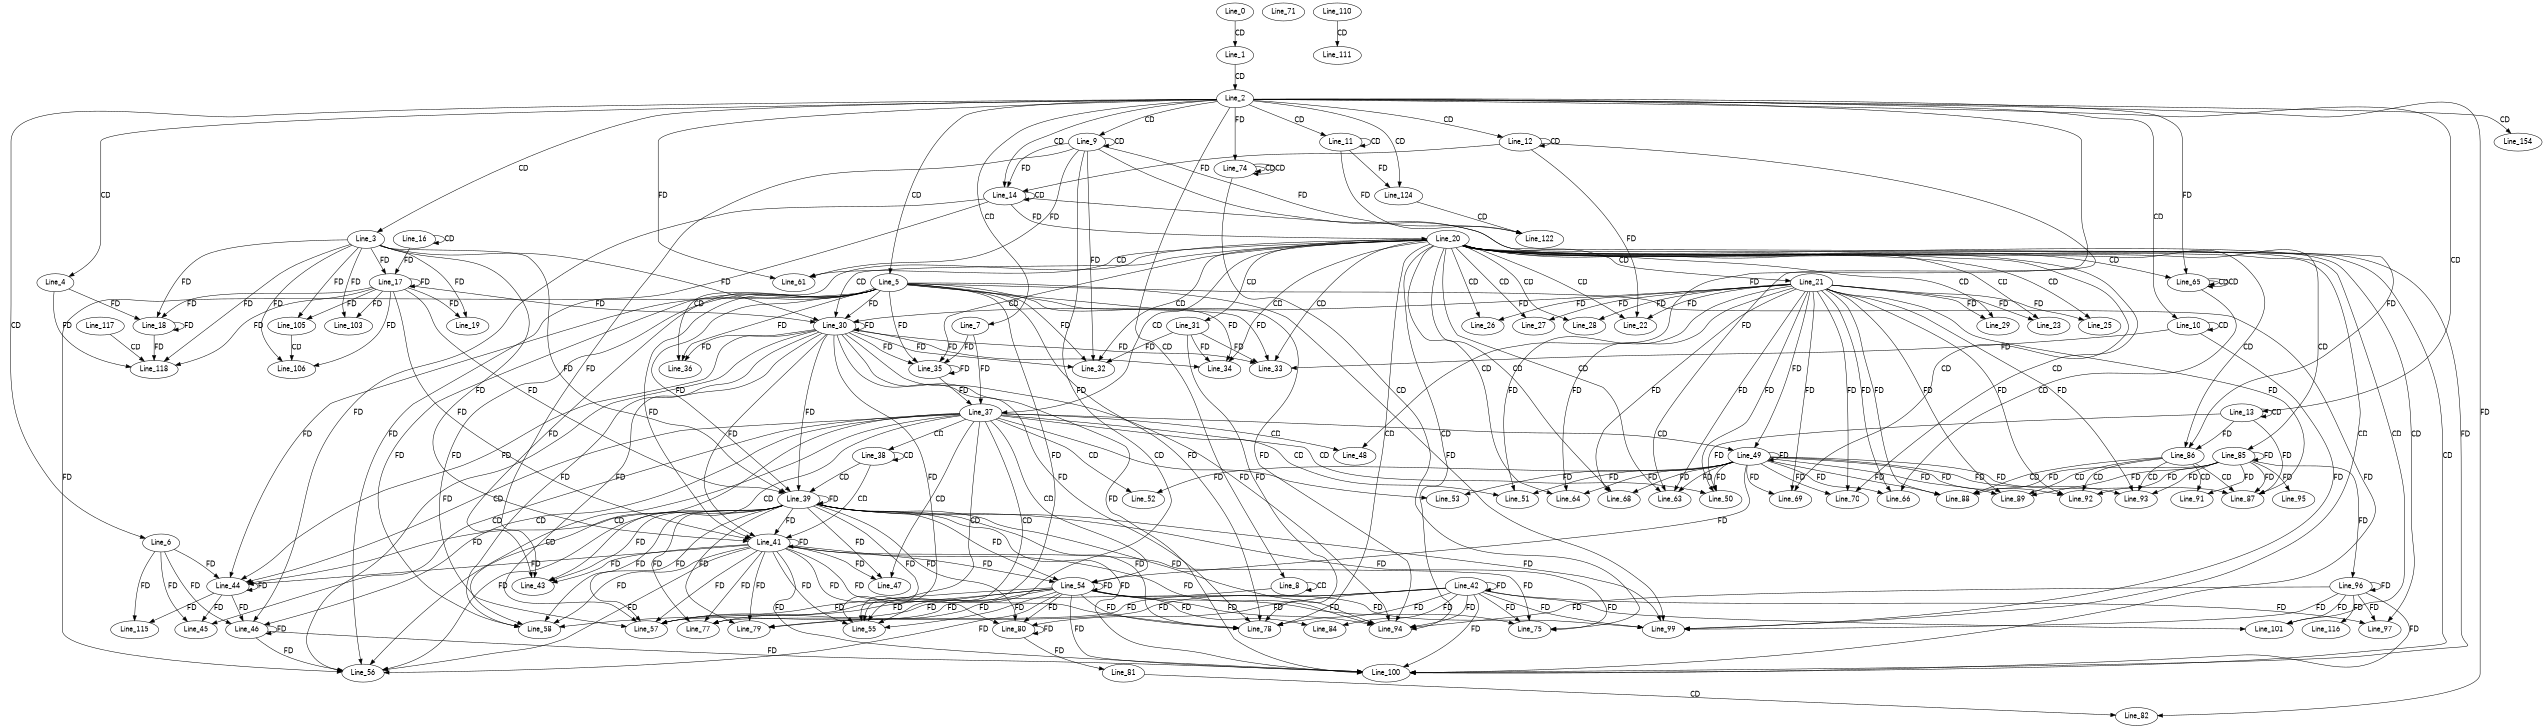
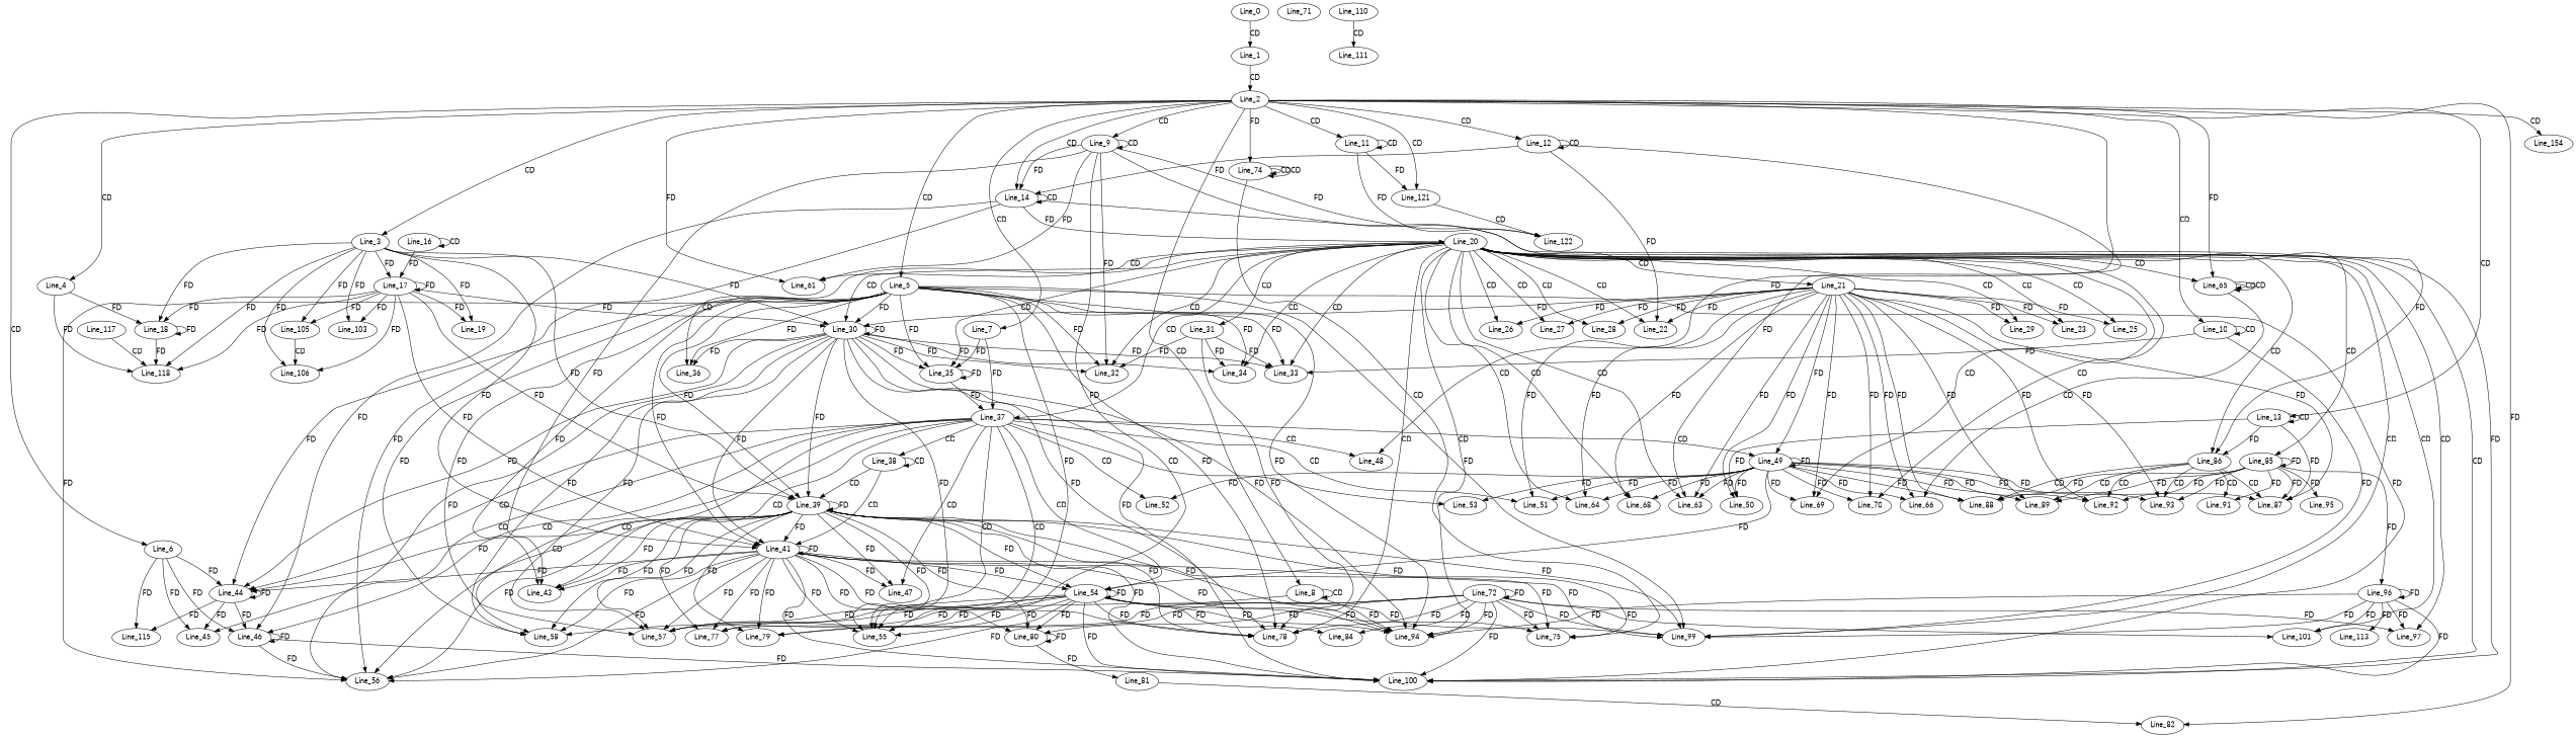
  digraph {
    fontname=Lato
    node [fontname=Lato]
    edge [fontname=Lato]
    Line_0
    Line_1
    Line_2
    Line_3
    Line_4
    Line_5
    Line_6
    Line_7
    Line_8
    Line_9
    Line_10
    Line_11
    Line_12
    Line_13
    Line_14
    Line_48
    Line_61
    Line_65
    Line_74
    Line_82
-   Line_121 [label=Line_124]
+   Line_121
    n22 [label=Line_154]
    Line_17
    Line_18
    Line_19
    Line_30
    Line_39
    Line_41
    Line_103
    Line_105
    Line_106
    Line_118
    Line_32
    Line_33
    Line_34
    Line_35
    Line_36
    Line_43
    Line_44
    Line_55
    Line_56
    Line_57
    Line_58
    Line_78
    n45 [label=Line_94]
    Line_99
    Line_100
    Line_45
    Line_46
    Line_115
    Line_37
    Line_86
    Line_122
    Line_22
    Line_63
    Line_50
    Line_87
    Line_20
    Line_66
    Line_75
    Line_47
    Line_54
    Line_77
    Line_79
    Line_80
    Line_49
    Line_51
    Line_38
    Line_52
    Line_53
    Line_88
    Line_89
    Line_92
    Line_93
    Line_91
    Line_21
    Line_23
    Line_25
    Line_26
    Line_27
    Line_28
    Line_29
    Line_31
    Line_64
    Line_68
    Line_69
    Line_70
    Line_85
    Line_97
    Line_101
    Line_16
    Line_95
    Line_96
    Line_84
    Line_81
    Line_71
-   Line_72 [label=Line_42]
-   Line_116
+   Line_72
+   Line_116 [label=Line_113]
    Line_110
    Line_111
    Line_117
    Line_0 -> Line_1 [label=CD]
    Line_1 -> Line_2 [label=CD]
    Line_2 -> Line_3 [label=CD]
    Line_2 -> Line_4 [label=CD]
    Line_2 -> Line_5 [label=CD]
    Line_2 -> Line_6 [label=CD]
    Line_2 -> Line_7 [label=CD]
    Line_2 -> Line_8 [label=CD]
    Line_2 -> Line_9 [label=CD]
    Line_2 -> Line_10 [label=CD]
    Line_2 -> Line_11 [label=CD]
    Line_2 -> Line_12 [label=CD]
    Line_2 -> Line_13 [label=CD]
    Line_2 -> Line_14 [label=CD]
    Line_2 -> Line_48 [label=FD]
    Line_2 -> Line_61 [label=FD]
    Line_2 -> Line_65 [label=FD]
    Line_2 -> Line_74 [label=FD]
    Line_2 -> Line_82 [label=FD]
    Line_2 -> Line_121 [label=CD]
    Line_2 -> n22 [label=CD]
    Line_3 -> Line_17 [label=FD]
    Line_3 -> Line_18 [label=FD]
    Line_3 -> Line_19 [label=FD]
    Line_3 -> Line_30 [label=FD]
    Line_3 -> Line_39 [label=FD]
    Line_3 -> Line_41 [label=FD]
    Line_3 -> Line_103 [label=FD]
    Line_3 -> Line_105 [label=FD]
    Line_3 -> Line_106 [label=FD]
    Line_3 -> Line_118 [label=FD]
    Line_4 -> Line_18 [label=FD]
    Line_4 -> Line_118 [label=FD]
    Line_5 -> Line_30 [label=FD]
    Line_5 -> Line_39 [label=FD]
    Line_5 -> Line_41 [label=FD]
    Line_5 -> Line_32 [label=FD]
    Line_5 -> Line_33 [label=FD]
    Line_5 -> Line_34 [label=FD]
    Line_5 -> Line_35 [label=FD]
    Line_5 -> Line_36 [label=FD]
    Line_5 -> Line_43 [label=FD]
    Line_5 -> Line_44 [label=FD]
    Line_5 -> Line_55 [label=FD]
    Line_5 -> Line_56 [label=FD]
    Line_5 -> Line_57 [label=FD]
    Line_5 -> Line_58 [label=FD]
    Line_5 -> Line_78 [label=FD]
    Line_5 -> n45 [label=FD]
    Line_5 -> Line_99 [label=FD]
    Line_5 -> Line_100 [label=FD]
    Line_6 -> Line_44 [label=FD]
    Line_6 -> Line_45 [label=FD]
    Line_6 -> Line_46 [label=FD]
    Line_6 -> Line_115 [label=FD]
    Line_7 -> Line_35 [label=FD]
    Line_7 -> Line_37 [label=FD]
    Line_8 -> Line_8 [label=CD]
    Line_8 -> Line_57 [label=FD]
+   Line_8 -> n45 [label=FD]
    Line_9 -> Line_9 [label=CD]
    Line_9 -> Line_14 [label=FD]
    Line_9 -> Line_61 [label=FD]
    Line_9 -> Line_32 [label=FD]
    Line_9 -> Line_43 [label=FD]
    Line_9 -> Line_55 [label=FD]
    Line_9 -> Line_86 [label=FD]
    Line_9 -> Line_122 [label=FD]
    Line_10 -> Line_10 [label=CD]
    Line_10 -> Line_33 [label=FD]
    Line_10 -> Line_99 [label=FD]
    Line_11 -> Line_11 [label=CD]
    Line_11 -> Line_121 [label=FD]
    Line_11 -> Line_122 [label=FD]
    Line_12 -> Line_12 [label=CD]
    Line_12 -> Line_14 [label=FD]
    Line_12 -> Line_22 [label=FD]
    Line_12 -> Line_63 [label=FD]
    Line_13 -> Line_13 [label=CD]
    Line_13 -> Line_86 [label=FD]
    Line_13 -> Line_50 [label=FD]
    Line_13 -> Line_87 [label=FD]
    Line_14 -> Line_14 [label=CD]
    Line_14 -> Line_56 [label=FD]
    Line_14 -> Line_100 [label=FD]
    Line_14 -> Line_46 [label=FD]
    Line_14 -> Line_20 [label=FD]
    Line_65 -> Line_65 [label=CD]
    Line_65 -> Line_65 [label=CD]
    Line_65 -> Line_66 [label=CD]
    Line_74 -> Line_74 [label=CD]
    Line_74 -> Line_74 [label=CD]
    Line_74 -> Line_75 [label=CD]
    Line_121 -> Line_122 [label=CD]
    Line_17 -> Line_17 [label=FD]
    Line_17 -> Line_18 [label=FD]
    Line_17 -> Line_19 [label=FD]
    Line_17 -> Line_30 [label=FD]
    Line_17 -> Line_39 [label=FD]
    Line_17 -> Line_41 [label=FD]
    Line_17 -> Line_103 [label=FD]
    Line_17 -> Line_105 [label=FD]
    Line_17 -> Line_106 [label=FD]
    Line_17 -> Line_118 [label=FD]
    Line_18 -> Line_18 [label=FD]
    Line_18 -> Line_118 [label=FD]
    Line_30 -> Line_30 [label=FD]
    Line_30 -> Line_39 [label=FD]
    Line_30 -> Line_41 [label=FD]
    Line_30 -> Line_32 [label=FD]
    Line_30 -> Line_33 [label=FD]
    Line_30 -> Line_34 [label=FD]
    Line_30 -> Line_35 [label=FD]
    Line_30 -> Line_36 [label=FD]
    Line_30 -> Line_44 [label=FD]
    Line_30 -> Line_55 [label=FD]
    Line_30 -> Line_56 [label=FD]
    Line_30 -> Line_57 [label=FD]
    Line_30 -> Line_58 [label=FD]
    Line_30 -> Line_78 [label=FD]
    Line_30 -> n45 [label=FD]
    Line_30 -> Line_100 [label=FD]
    Line_39 -> Line_39 [label=FD]
    Line_39 -> Line_41 [label=FD]
    Line_39 -> Line_43 [label=FD]
    Line_39 -> Line_44 [label=FD]
    Line_39 -> Line_55 [label=FD]
    Line_39 -> Line_56 [label=FD]
    Line_39 -> Line_57 [label=FD]
    Line_39 -> Line_58 [label=FD]
    Line_39 -> Line_78 [label=FD]
    Line_39 -> n45 [label=FD]
    Line_39 -> Line_99 [label=FD]
    Line_39 -> Line_100 [label=FD]
    Line_39 -> Line_75 [label=FD]
    Line_39 -> Line_47 [label=FD]
    Line_39 -> Line_54 [label=FD]
    Line_39 -> Line_77 [label=FD]
    Line_39 -> Line_79 [label=FD]
    Line_39 -> Line_80 [label=FD]
    Line_41 -> Line_41 [label=FD]
    Line_41 -> Line_43 [label=FD]
    Line_41 -> Line_44 [label=FD]
    Line_41 -> Line_55 [label=FD]
    Line_41 -> Line_56 [label=FD]
    Line_41 -> Line_57 [label=FD]
    Line_41 -> Line_58 [label=FD]
    Line_41 -> Line_78 [label=FD]
    Line_41 -> n45 [label=FD]
+   Line_41 -> Line_99 [label=FD]
    Line_41 -> Line_100 [label=FD]
    Line_41 -> Line_75 [label=FD]
    Line_41 -> Line_47 [label=FD]
    Line_41 -> Line_54 [label=FD]
    Line_41 -> Line_77 [label=FD]
    Line_41 -> Line_79 [label=FD]
    Line_41 -> Line_80 [label=FD]
    Line_105 -> Line_106 [label=CD]
    Line_35 -> Line_35 [label=FD]
    Line_35 -> Line_37 [label=FD]
    Line_44 -> Line_44 [label=FD]
    Line_44 -> Line_45 [label=FD]
    Line_44 -> Line_46 [label=FD]
    Line_44 -> Line_115 [label=FD]
    Line_46 -> Line_56 [label=FD]
    Line_46 -> Line_100 [label=FD]
    Line_46 -> Line_46 [label=FD]
    Line_37 -> Line_48 [label=CD]
    Line_37 -> Line_43 [label=CD]
    Line_37 -> Line_44 [label=CD]
    Line_37 -> Line_55 [label=CD]
    Line_37 -> Line_56 [label=CD]
    Line_37 -> Line_57 [label=CD]
    Line_37 -> Line_58 [label=CD]
    Line_37 -> Line_45 [label=CD]
    Line_37 -> Line_46 [label=CD]
-   Line_37 -> Line_50 [label=CD]
    Line_37 -> Line_47 [label=CD]
    Line_37 -> Line_54 [label=CD]
    Line_37 -> Line_49 [label=CD]
    Line_37 -> Line_51 [label=CD]
    Line_37 -> Line_38 [label=CD]
    Line_37 -> Line_52 [label=CD]
    Line_37 -> Line_53 [label=CD]
    Line_86 -> Line_87 [label=CD]
    Line_86 -> Line_88 [label=CD]
    Line_86 -> Line_89 [label=CD]
    Line_86 -> Line_92 [label=CD]
    Line_86 -> Line_93 [label=CD]
    Line_86 -> Line_91 [label=CD]
    Line_20 -> Line_61 [label=CD]
    Line_20 -> Line_65 [label=CD]
    Line_20 -> Line_30 [label=CD]
    Line_20 -> Line_32 [label=CD]
    Line_20 -> Line_33 [label=CD]
    Line_20 -> Line_34 [label=CD]
    Line_20 -> Line_35 [label=CD]
    Line_20 -> Line_36 [label=CD]
    Line_20 -> Line_78 [label=CD]
    Line_20 -> n45 [label=CD]
    Line_20 -> Line_99 [label=CD]
    Line_20 -> Line_100 [label=CD]
    Line_20 -> Line_37 [label=CD]
    Line_20 -> Line_86 [label=CD]
    Line_20 -> Line_22 [label=CD]
    Line_20 -> Line_63 [label=CD]
    Line_20 -> Line_21 [label=CD]
    Line_20 -> Line_23 [label=CD]
    Line_20 -> Line_25 [label=CD]
    Line_20 -> Line_26 [label=CD]
    Line_20 -> Line_27 [label=CD]
    Line_20 -> Line_28 [label=CD]
    Line_20 -> Line_29 [label=CD]
    Line_20 -> Line_31 [label=CD]
    Line_20 -> Line_64 [label=CD]
    Line_20 -> Line_68 [label=CD]
    Line_20 -> Line_69 [label=CD]
    Line_20 -> Line_70 [label=CD]
    Line_20 -> Line_85 [label=CD]
    Line_20 -> Line_97 [label=CD]
    Line_20 -> Line_101 [label=CD]
    Line_54 -> Line_55 [label=FD]
    Line_54 -> Line_56 [label=FD]
    Line_54 -> Line_57 [label=FD]
    Line_54 -> Line_58 [label=FD]
    Line_54 -> Line_78 [label=FD]
    Line_54 -> n45 [label=FD]
    Line_54 -> Line_99 [label=FD]
    Line_54 -> Line_100 [label=FD]
    Line_54 -> Line_75 [label=FD]
    Line_54 -> Line_54 [label=FD]
    Line_54 -> Line_77 [label=FD]
    Line_54 -> Line_79 [label=FD]
    Line_54 -> Line_80 [label=FD]
    Line_54 -> Line_84 [label=FD]
    Line_80 -> Line_80 [label=FD]
    Line_80 -> Line_81 [label=FD]
    Line_49 -> Line_63 [label=FD]
    Line_49 -> Line_50 [label=FD]
    Line_49 -> Line_87 [label=FD]
    Line_49 -> Line_66 [label=FD]
    Line_49 -> Line_54 [label=FD]
    Line_49 -> Line_49 [label=FD]
    Line_49 -> Line_51 [label=FD]
    Line_49 -> Line_52 [label=FD]
    Line_49 -> Line_53 [label=FD]
    Line_49 -> Line_88 [label=FD]
    Line_49 -> Line_89 [label=FD]
    Line_49 -> Line_92 [label=FD]
    Line_49 -> Line_93 [label=FD]
    Line_49 -> Line_64 [label=FD]
    Line_49 -> Line_68 [label=FD]
    Line_49 -> Line_69 [label=FD]
    Line_49 -> Line_70 [label=FD]
    Line_38 -> Line_39 [label=CD]
    Line_38 -> Line_41 [label=CD]
    Line_38 -> Line_38 [label=CD]
    Line_21 -> Line_30 [label=FD]
    Line_21 -> Line_22 [label=FD]
    Line_21 -> Line_63 [label=FD]
    Line_21 -> Line_50 [label=FD]
    Line_21 -> Line_87 [label=FD]
    Line_21 -> Line_66 [label=FD]
    Line_21 -> Line_49 [label=FD]
    Line_21 -> Line_51 [label=FD]
    Line_21 -> Line_88 [label=FD]
    Line_21 -> Line_89 [label=FD]
    Line_21 -> Line_92 [label=FD]
    Line_21 -> Line_93 [label=FD]
    Line_21 -> Line_23 [label=FD]
    Line_21 -> Line_25 [label=FD]
    Line_21 -> Line_26 [label=FD]
    Line_21 -> Line_27 [label=FD]
    Line_21 -> Line_28 [label=FD]
    Line_21 -> Line_29 [label=FD]
    Line_21 -> Line_64 [label=FD]
    Line_21 -> Line_68 [label=FD]
    Line_21 -> Line_69 [label=FD]
    Line_21 -> Line_70 [label=FD]
    Line_31 -> Line_32 [label=FD]
    Line_31 -> Line_33 [label=FD]
    Line_31 -> Line_34 [label=FD]
    Line_31 -> Line_78 [label=FD]
    Line_85 -> Line_87 [label=FD]
    Line_85 -> Line_88 [label=FD]
    Line_85 -> Line_89 [label=FD]
    Line_85 -> Line_92 [label=FD]
    Line_85 -> Line_93 [label=FD]
    Line_85 -> Line_91 [label=FD]
    Line_85 -> Line_85 [label=FD]
    Line_85 -> Line_95 [label=FD]
    Line_85 -> Line_96 [label=FD]
    Line_16 -> Line_17 [label=FD]
    Line_16 -> Line_16 [label=CD]
    Line_96 -> n45 [label=FD]
    Line_96 -> Line_99 [label=FD]
    Line_96 -> Line_100 [label=FD]
    Line_96 -> Line_97 [label=FD]
    Line_96 -> Line_101 [label=FD]
    Line_96 -> Line_96 [label=FD]
    Line_96 -> Line_116 [label=FD]
    Line_81 -> Line_82 [label=CD]
    Line_72 -> Line_78 [label=FD]
    Line_72 -> n45 [label=FD]
    Line_72 -> Line_99 [label=FD]
    Line_72 -> Line_100 [label=FD]
    Line_72 -> Line_75 [label=FD]
    Line_72 -> Line_77 [label=FD]
    Line_72 -> Line_79 [label=FD]
    Line_72 -> Line_80 [label=FD]
    Line_72 -> Line_97 [label=FD]
    Line_72 -> Line_101 [label=FD]
    Line_72 -> Line_84 [label=FD]
    Line_72 -> Line_72 [label=FD]
    Line_110 -> Line_111 [label=CD]
    Line_117 -> Line_118 [label=CD]
  }
